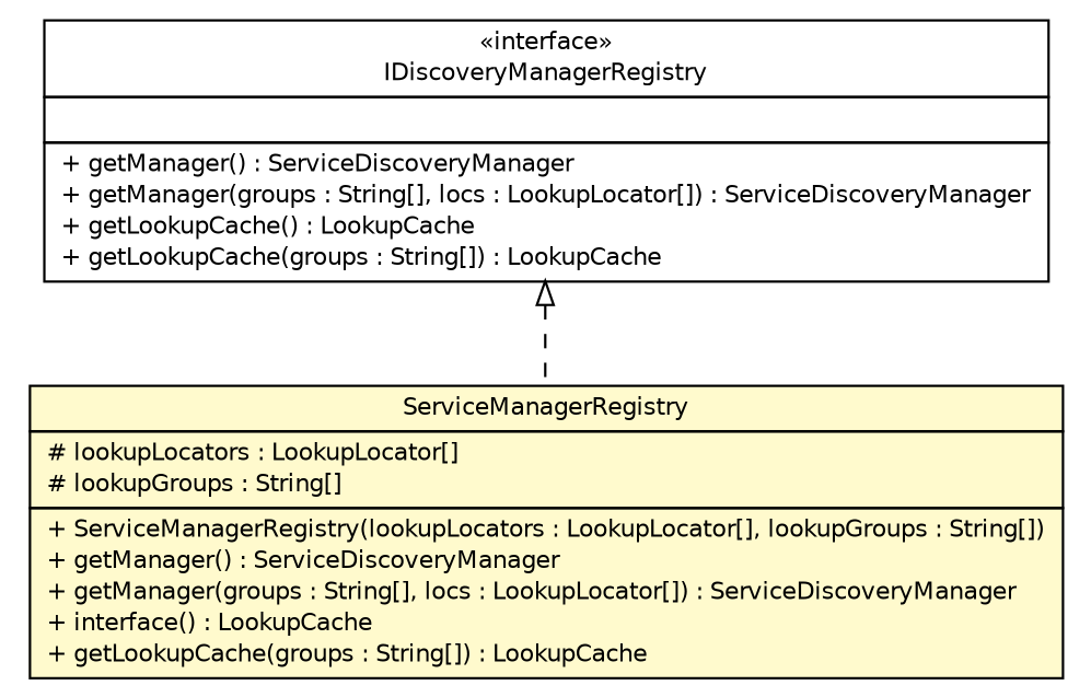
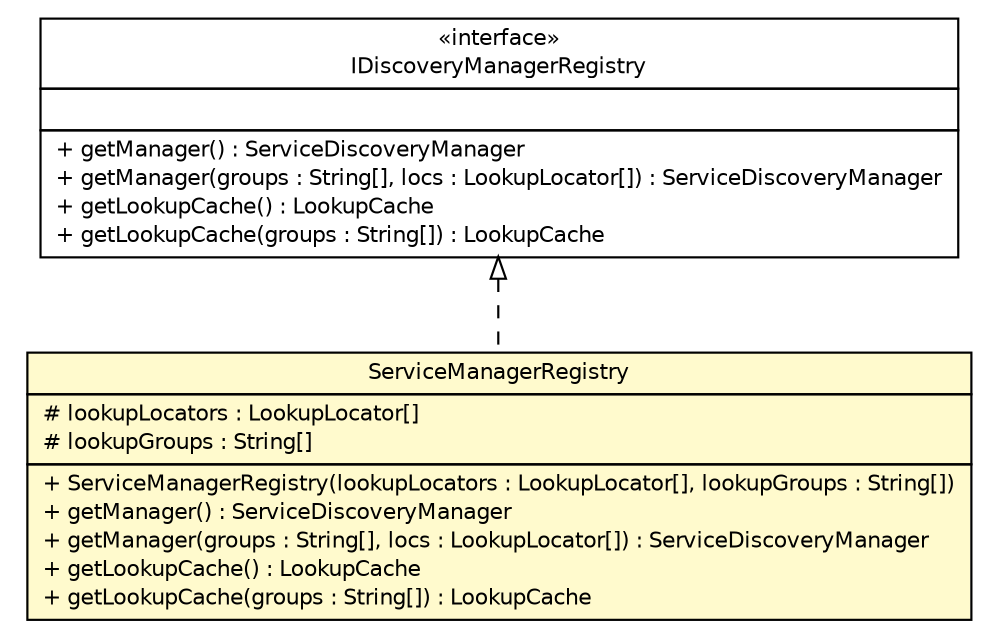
  digraph {
    nodesep=0.25
    ranksep=0.5
    node [fontcolor=black fontname=Helvetica fontsize=10.0 shape=plaintext]
-   n1 [label=<<table title="sorcer.container.discovery.ServiceManagerRegistry" border="0" cellborder="1" cellspacing="0" cellpadding="2" port="p" bgcolor="lemonChiffon" href="./ServiceManagerRegistry.html"> 		<tr><td><table border="0" cellspacing="0" cellpadding="1"> <tr><td align="center" balign="center"> ServiceManagerRegistry </td></tr> 		</table></td></tr> 		<tr><td><table border="0" cellspacing="0" cellpadding="1"> <tr><td align="left" balign="left"> # lookupLocators : LookupLocator[] </td></tr> <tr><td align="left" balign="left"> # lookupGroups : String[] </td></tr> 		</table></td></tr> 		<tr><td><table border="0" cellspacing="0" cellpadding="1"> <tr><td align="left" balign="left"> + ServiceManagerRegistry(lookupLocators : LookupLocator[], lookupGroups : String[]) </td></tr> <tr><td align="left" balign="left"> + getManager() : ServiceDiscoveryManager </td></tr> <tr><td align="left" balign="left"> + getManager(groups : String[], locs : LookupLocator[]) : ServiceDiscoveryManager </td></tr> <tr><td align="left" balign="left"> + interface() : LookupCache </td></tr> <tr><td align="left" balign="left"> + getLookupCache(groups : String[]) : LookupCache </td></tr> 		</table></td></tr> 		</table>>]
+   n1 [label=<<table title="sorcer.container.discovery.ServiceManagerRegistry" border="0" cellborder="1" cellspacing="0" cellpadding="2" port="p" bgcolor="lemonChiffon" href="./ServiceManagerRegistry.html"> 		<tr><td><table border="0" cellspacing="0" cellpadding="1"> <tr><td align="center" balign="center"> ServiceManagerRegistry </td></tr> 		</table></td></tr> 		<tr><td><table border="0" cellspacing="0" cellpadding="1"> <tr><td align="left" balign="left"> # lookupLocators : LookupLocator[] </td></tr> <tr><td align="left" balign="left"> # lookupGroups : String[] </td></tr> 		</table></td></tr> 		<tr><td><table border="0" cellspacing="0" cellpadding="1"> <tr><td align="left" balign="left"> + ServiceManagerRegistry(lookupLocators : LookupLocator[], lookupGroups : String[]) </td></tr> <tr><td align="left" balign="left"> + getManager() : ServiceDiscoveryManager </td></tr> <tr><td align="left" balign="left"> + getManager(groups : String[], locs : LookupLocator[]) : ServiceDiscoveryManager </td></tr> <tr><td align="left" balign="left"> + getLookupCache() : LookupCache </td></tr> <tr><td align="left" balign="left"> + getLookupCache(groups : String[]) : LookupCache </td></tr> 		</table></td></tr> 		</table>>]
    n2 [label=<<table title="sorcer.container.discovery.IDiscoveryManagerRegistry" border="0" cellborder="1" cellspacing="0" cellpadding="2" port="p" href="./IDiscoveryManagerRegistry.html"> 		<tr><td><table border="0" cellspacing="0" cellpadding="1"> <tr><td align="center" balign="center"> &#171;interface&#187; </td></tr> <tr><td align="center" balign="center"> IDiscoveryManagerRegistry </td></tr> 		</table></td></tr> 		<tr><td><table border="0" cellspacing="0" cellpadding="1"> <tr><td align="left" balign="left">  </td></tr> 		</table></td></tr> 		<tr><td><table border="0" cellspacing="0" cellpadding="1"> <tr><td align="left" balign="left"> + getManager() : ServiceDiscoveryManager </td></tr> <tr><td align="left" balign="left"> + getManager(groups : String[], locs : LookupLocator[]) : ServiceDiscoveryManager </td></tr> <tr><td align="left" balign="left"> + getLookupCache() : LookupCache </td></tr> <tr><td align="left" balign="left"> + getLookupCache(groups : String[]) : LookupCache </td></tr> 		</table></td></tr> 		</table>>]
    n2 -> n1 [arrowtail=empty dir=back fontname=Helvetica fontsize=10 headport=p labelfontname=Helvetica labelfontsize=10 style=dashed tailport=p]
  }
